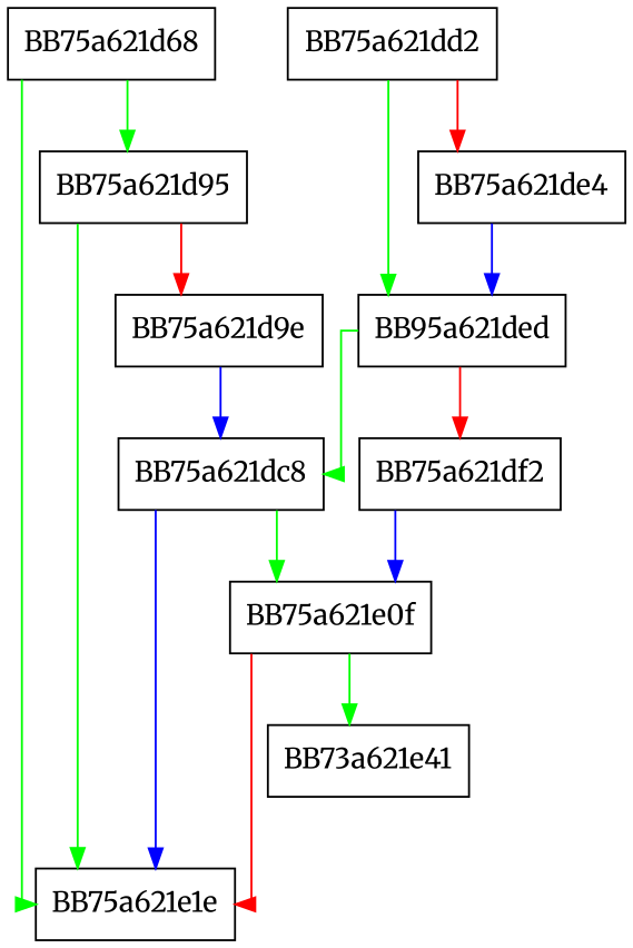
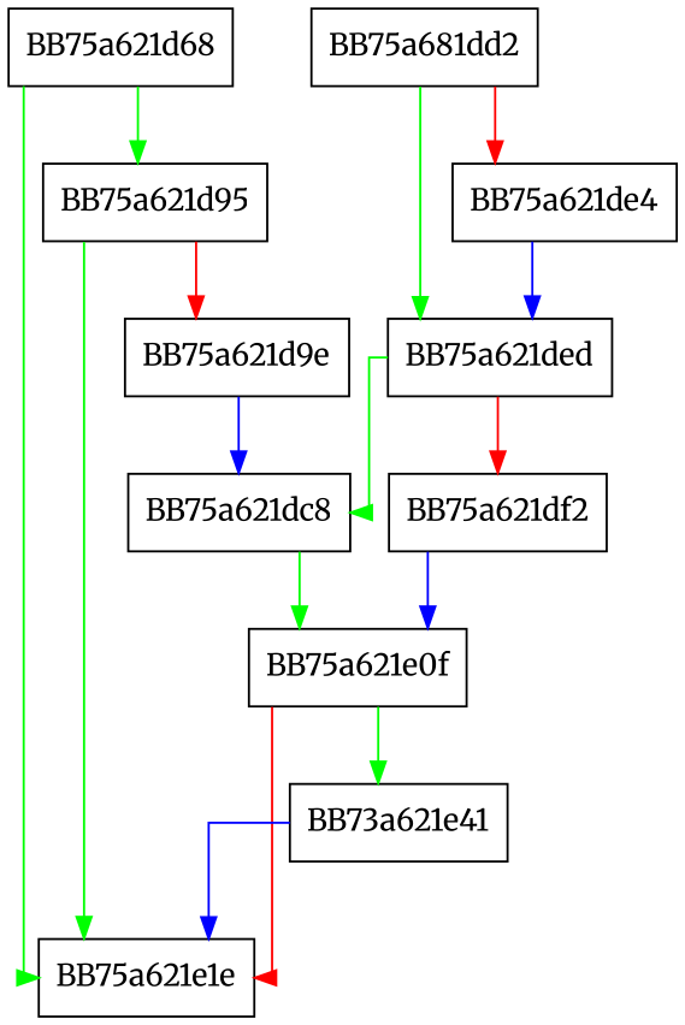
  digraph {
    fontname=Merriweather
    splines=ortho
    node [fontname=Merriweather shape=box]
    edge [color=green fontname=Merriweather]
    BB75a621d68
    BB75a621e1e
    BB75a621d95
    BB75a621d9e
    BB75a621dc8
    BB75a621e0f
    n7 [label=BB73a621e41]
-   BB75a621dd2
-   BB75a621ded [label=BB95a621ded]
+   BB75a621dd2 [label=BB75a681dd2]
+   BB75a621ded
    BB75a621de4
    BB75a621df2
    BB75a621d68 -> BB75a621e1e
    BB75a621d68 -> BB75a621d95
    BB75a621d95 -> BB75a621e1e
    BB75a621d95 -> BB75a621d9e [color=red]
    BB75a621d9e -> BB75a621dc8 [color=blue]
    BB75a621dc8 -> BB75a621e0f
    BB75a621e0f -> BB75a621e1e [color=red]
    BB75a621e0f -> n7
-   BB75a621dc8 -> BB75a621e1e [color=blue]
+   n7 -> BB75a621e1e [color=blue]
    BB75a621dd2 -> BB75a621ded
    BB75a621dd2 -> BB75a621de4 [color=red]
    BB75a621ded -> BB75a621dc8
    BB75a621ded -> BB75a621df2 [color=red]
    BB75a621de4 -> BB75a621ded [color=blue]
    BB75a621df2 -> BB75a621e0f [color=blue]
  }
